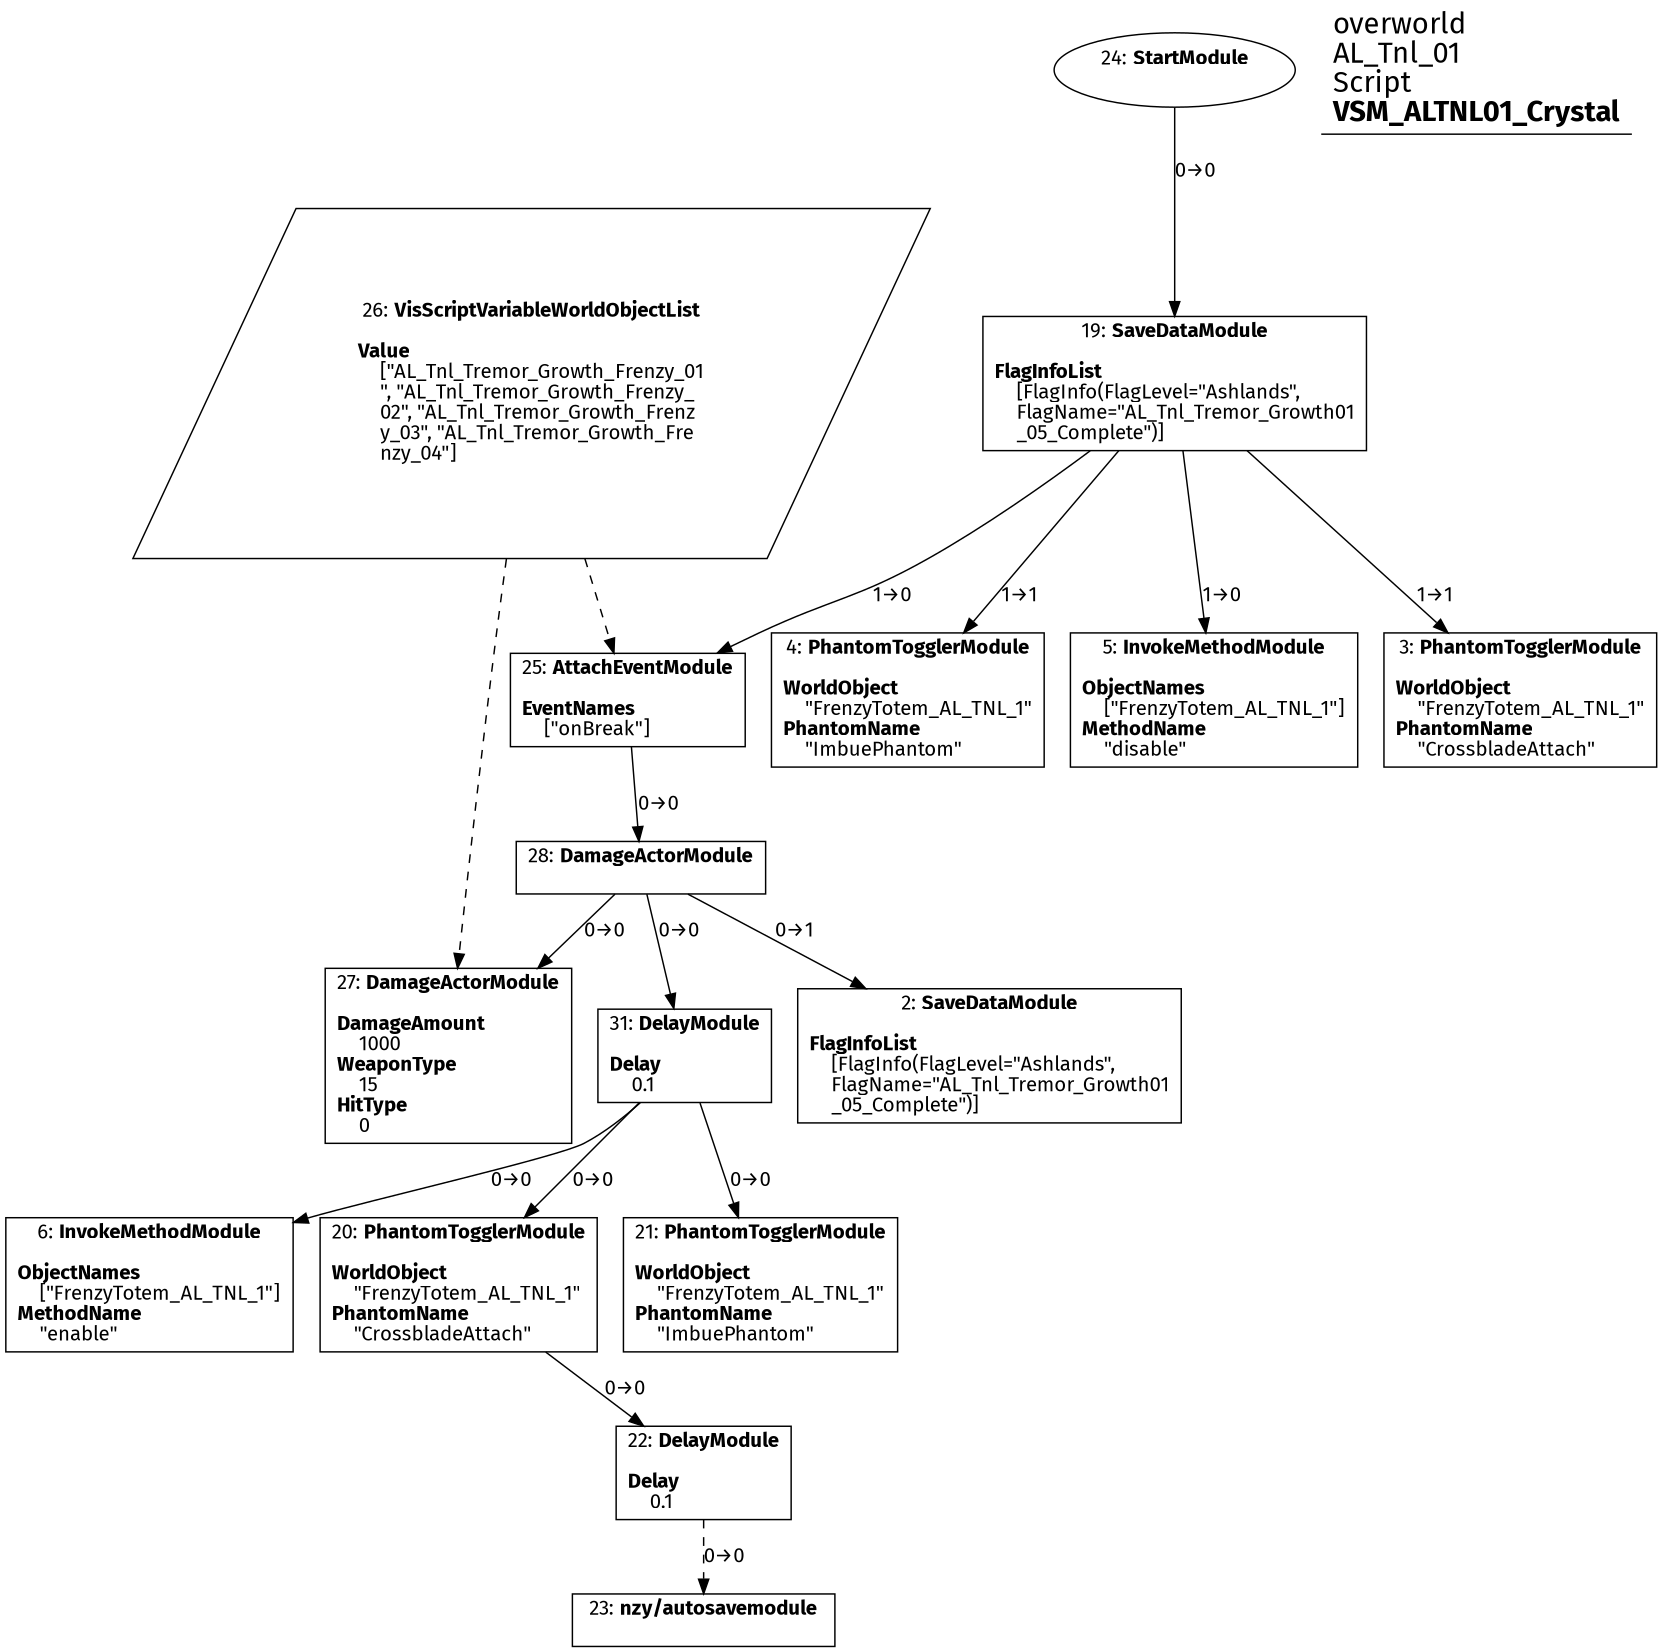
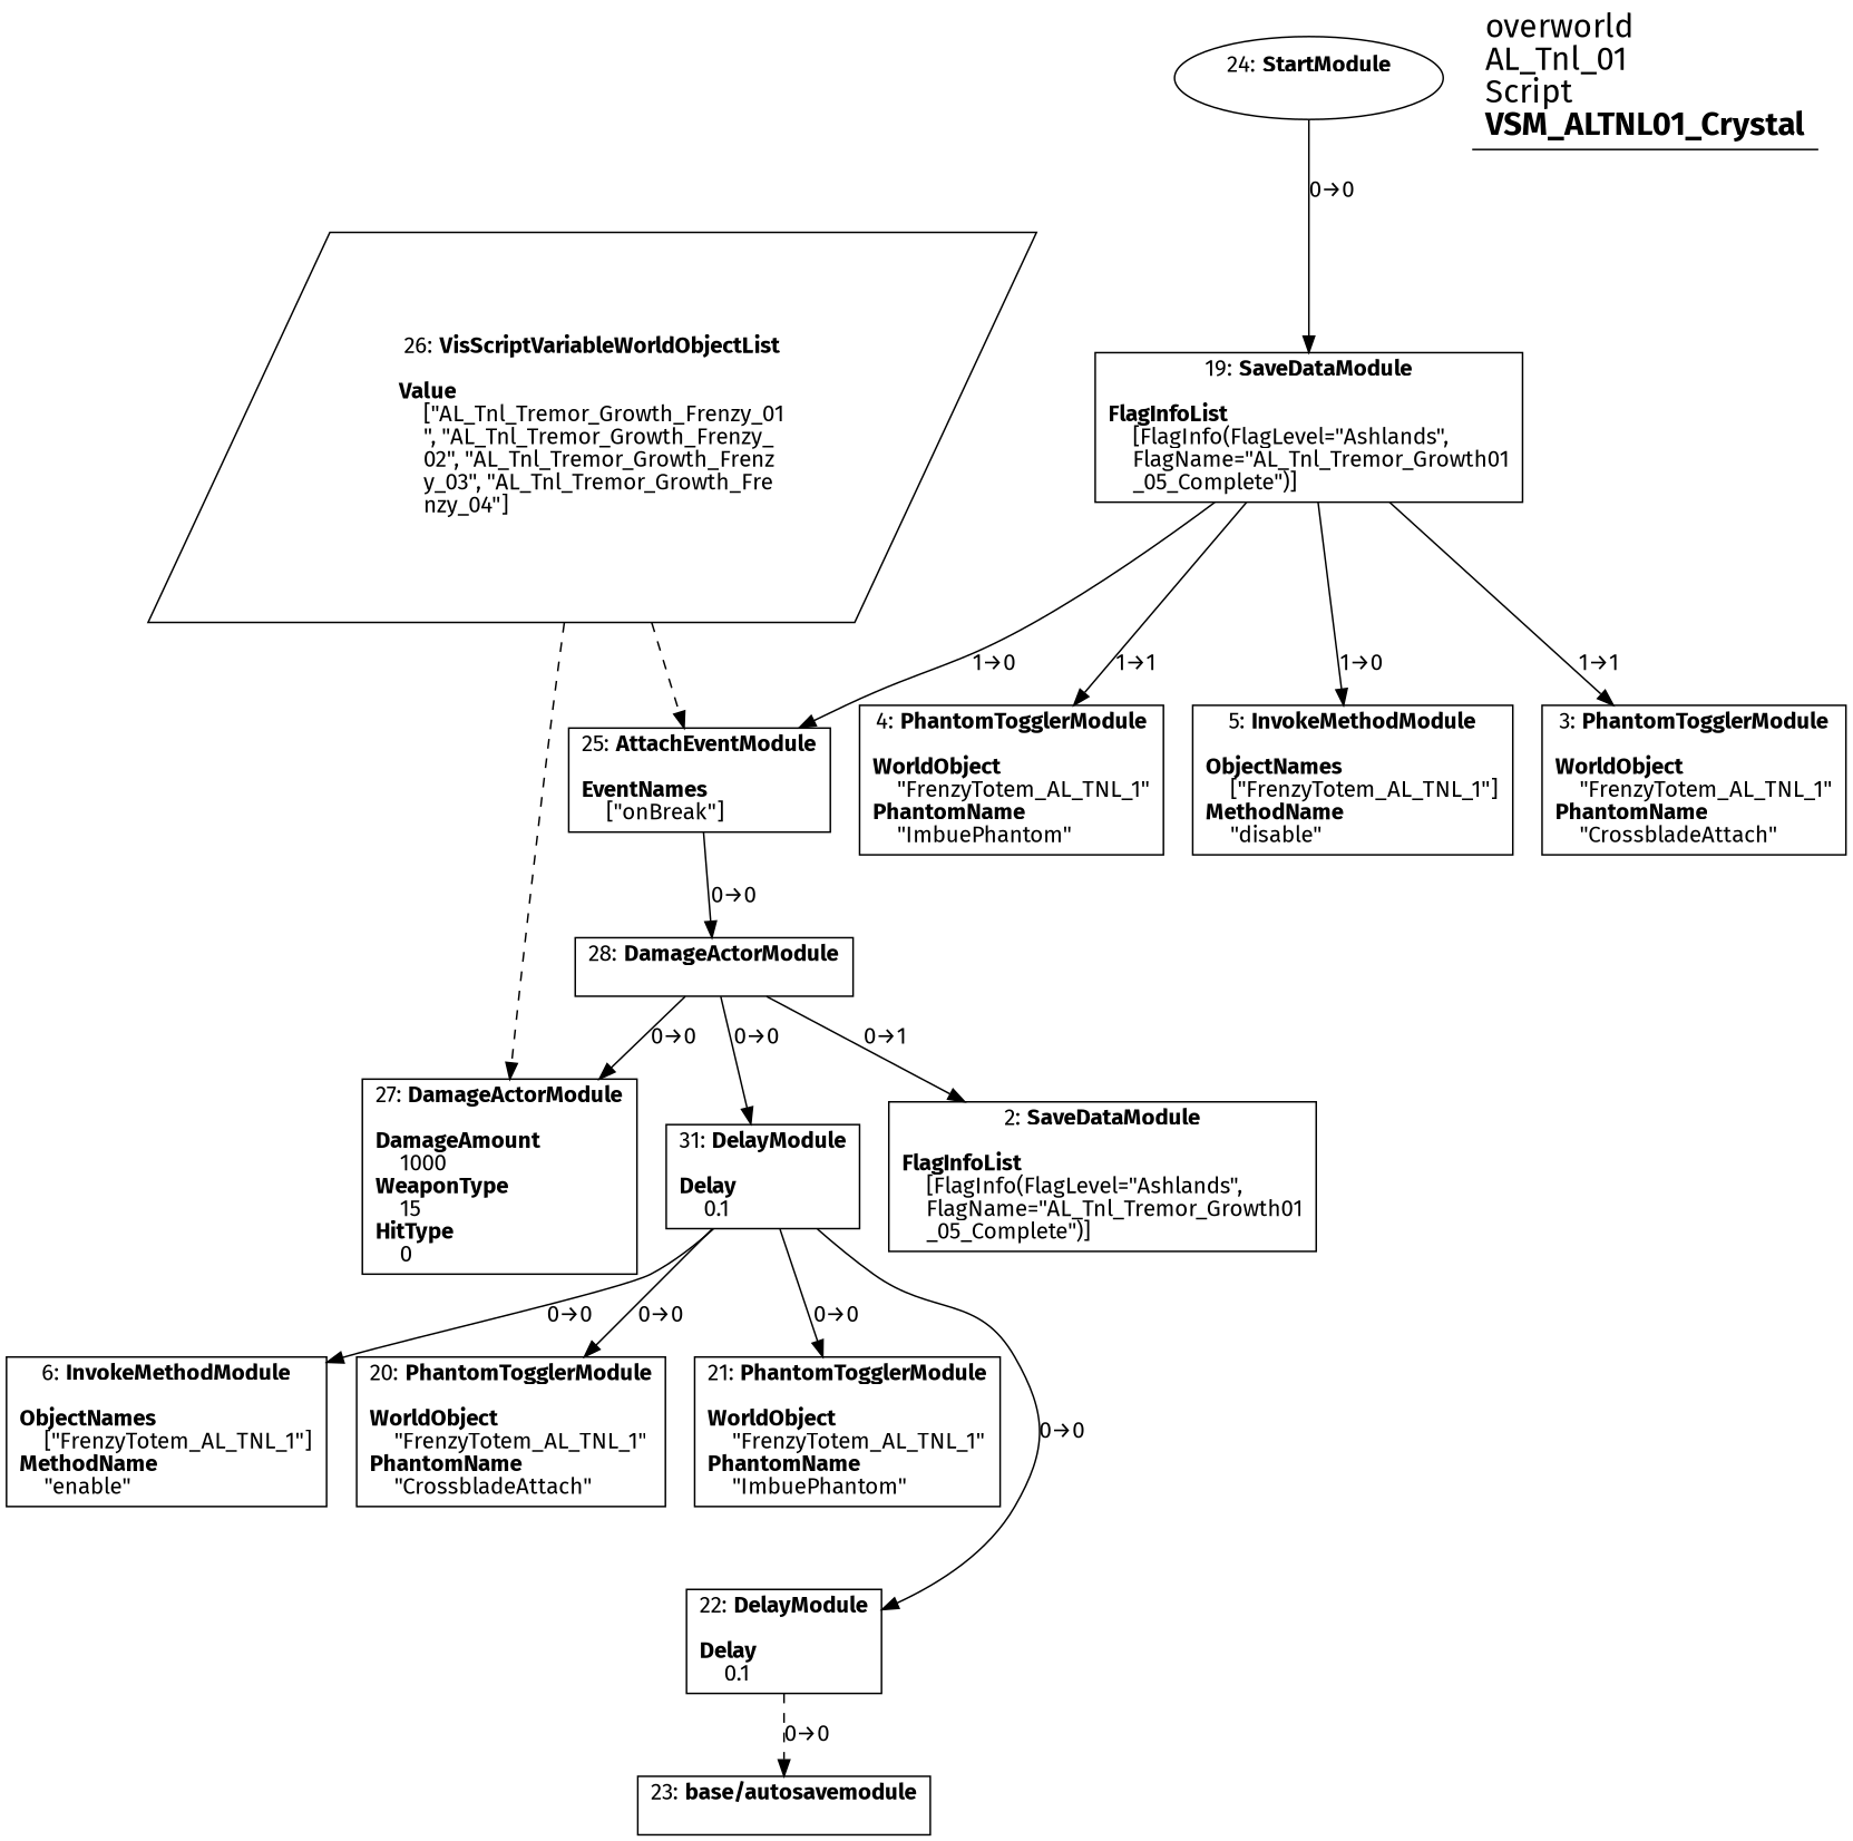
  digraph {
    fontname="Fira Sans"
    splines=spline
    node [fontname="Fira Sans" shape=box]
    edge [fontname="Fira Sans"]
    n1 [label=<2: <b>SaveDataModule</b><br/><br/><b>FlagInfoList</b><br align="left"/>    [FlagInfo(FlagLevel=&quot;Ashlands&quot;, <br align="left"/>    FlagName=&quot;AL_Tnl_Tremor_Growth01<br align="left"/>    _05_Complete&quot;)]<br align="left"/>>]
    n2 [label=<3: <b>PhantomTogglerModule</b><br/><br/><b>WorldObject</b><br align="left"/>    &quot;FrenzyTotem_AL_TNL_1&quot;<br align="left"/><b>PhantomName</b><br align="left"/>    &quot;CrossbladeAttach&quot;<br align="left"/>>]
    n3 [label=<4: <b>PhantomTogglerModule</b><br/><br/><b>WorldObject</b><br align="left"/>    &quot;FrenzyTotem_AL_TNL_1&quot;<br align="left"/><b>PhantomName</b><br align="left"/>    &quot;ImbuePhantom&quot;<br align="left"/>>]
    n4 [label=<5: <b>InvokeMethodModule</b><br/><br/><b>ObjectNames</b><br align="left"/>    [&quot;FrenzyTotem_AL_TNL_1&quot;]<br align="left"/><b>MethodName</b><br align="left"/>    &quot;disable&quot;<br align="left"/>>]
    n5 [label=<6: <b>InvokeMethodModule</b><br/><br/><b>ObjectNames</b><br align="left"/>    [&quot;FrenzyTotem_AL_TNL_1&quot;]<br align="left"/><b>MethodName</b><br align="left"/>    &quot;enable&quot;<br align="left"/>>]
    n6 [label=<19: <b>SaveDataModule</b><br/><br/><b>FlagInfoList</b><br align="left"/>    [FlagInfo(FlagLevel=&quot;Ashlands&quot;, <br align="left"/>    FlagName=&quot;AL_Tnl_Tremor_Growth01<br align="left"/>    _05_Complete&quot;)]<br align="left"/>>]
    n7 [label=<25: <b>AttachEventModule</b><br/><br/><b>EventNames</b><br align="left"/>    [&quot;onBreak&quot;]<br align="left"/>>]
    n8 [label=<28: <b>DamageActorModule</b><br/><br/>>]
    n9 [label=<27: <b>DamageActorModule</b><br/><br/><b>DamageAmount</b><br align="left"/>    1000<br align="left"/><b>WeaponType</b><br align="left"/>    15<br align="left"/><b>HitType</b><br align="left"/>    0<br align="left"/>>]
    n10 [label=<31: <b>DelayModule</b><br/><br/><b>Delay</b><br align="left"/>    0.1<br align="left"/>>]
    n11 [label=<20: <b>PhantomTogglerModule</b><br/><br/><b>WorldObject</b><br align="left"/>    &quot;FrenzyTotem_AL_TNL_1&quot;<br align="left"/><b>PhantomName</b><br align="left"/>    &quot;CrossbladeAttach&quot;<br align="left"/>>]
    n12 [label=<21: <b>PhantomTogglerModule</b><br/><br/><b>WorldObject</b><br align="left"/>    &quot;FrenzyTotem_AL_TNL_1&quot;<br align="left"/><b>PhantomName</b><br align="left"/>    &quot;ImbuePhantom&quot;<br align="left"/>>]
    n13 [label=<22: <b>DelayModule</b><br/><br/><b>Delay</b><br align="left"/>    0.1<br align="left"/>>]
-   n14 [label=<23: <b>nzy/autosavemodule</b><br/><br/>>]
+   n14 [label=<23: <b>base/autosavemodule</b><br/><br/>>]
    n15 [label=<24: <b>StartModule</b><br/><br/>> shape=oval]
    n16 [label=<26: <b>VisScriptVariableWorldObjectList</b><br/><br/><b>Value</b><br align="left"/>    [&quot;AL_Tnl_Tremor_Growth_Frenzy_01<br align="left"/>    &quot;, &quot;AL_Tnl_Tremor_Growth_Frenzy_<br align="left"/>    02&quot;, &quot;AL_Tnl_Tremor_Growth_Frenz<br align="left"/>    y_03&quot;, &quot;AL_Tnl_Tremor_Growth_Fre<br align="left"/>    nzy_04&quot;]<br align="left"/>> shape=parallelogram]
    n17 [label=<<font point-size="20">overworld<br align="left"/>AL_Tnl_01<br align="left"/>Script<br align="left"/><b>VSM_ALTNL01_Crystal</b><br align="left"/></font>> shape=underline]
    n6 -> n2 [label="1→1"]
    n6 -> n3 [label="1→1"]
    n6 -> n4 [label="1→0"]
    n6 -> n7 [label="1→0"]
    n7 -> n8 [label="0→0"]
    n8 -> n1 [label="0→1"]
    n8 -> n9 [label="0→0"]
    n8 -> n10 [label="0→0"]
    n10 -> n5 [label="0→0"]
    n10 -> n11 [label="0→0"]
    n10 -> n12 [label="0→0"]
-   n11 -> n13 [label="0→0"]
+   n10 -> n13 [label="0→0"]
    n13 -> n14 [label="0→0" style=dashed]
    n15 -> n6 [label="0→0"]
    n16 -> n7 [style=dashed]
    n16 -> n9 [style=dashed]
  }
